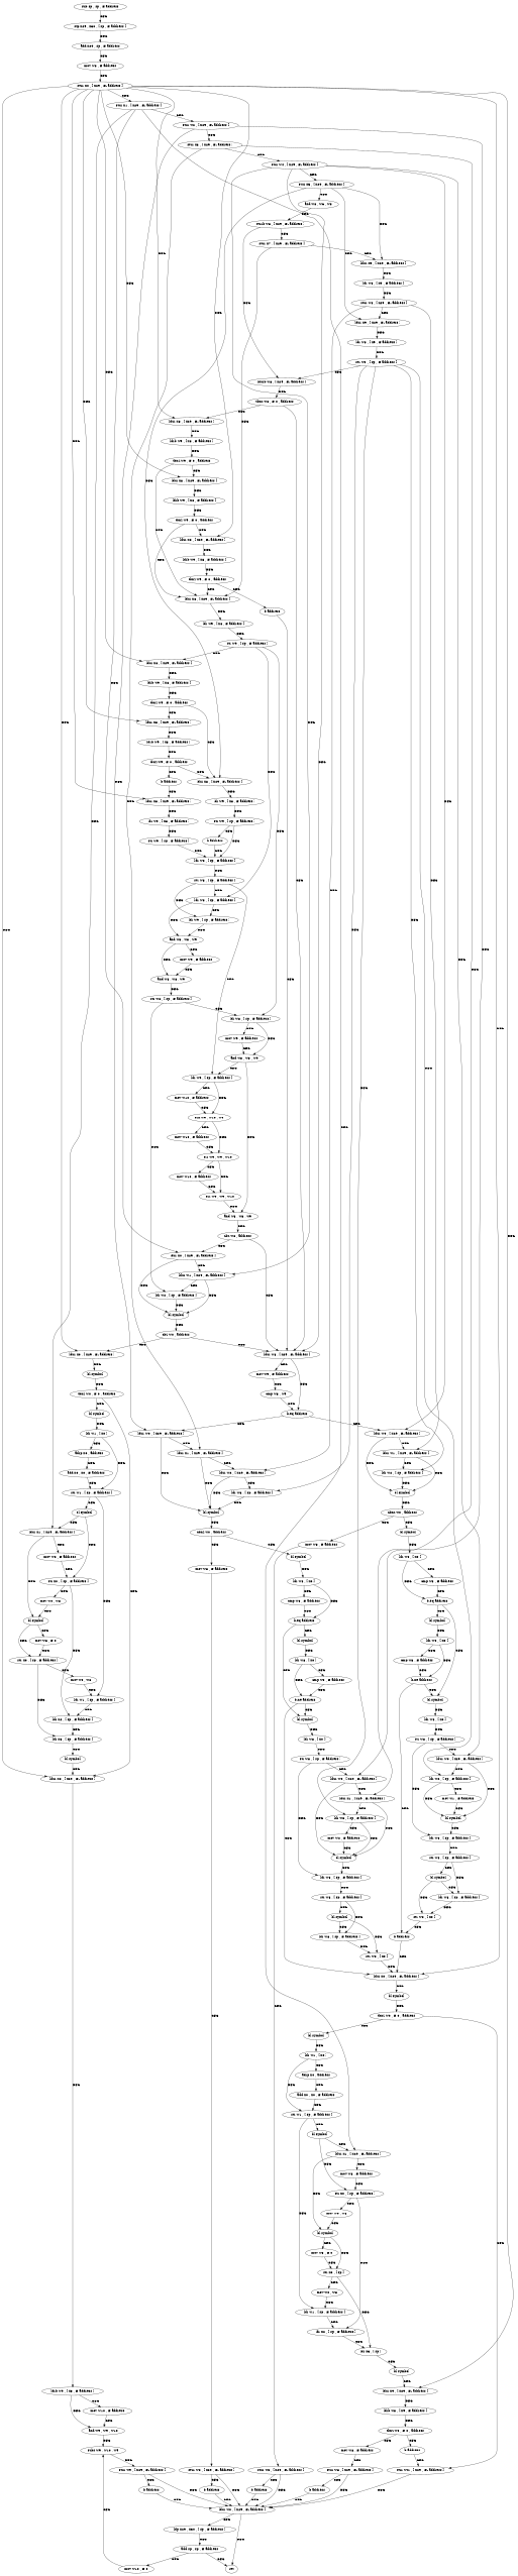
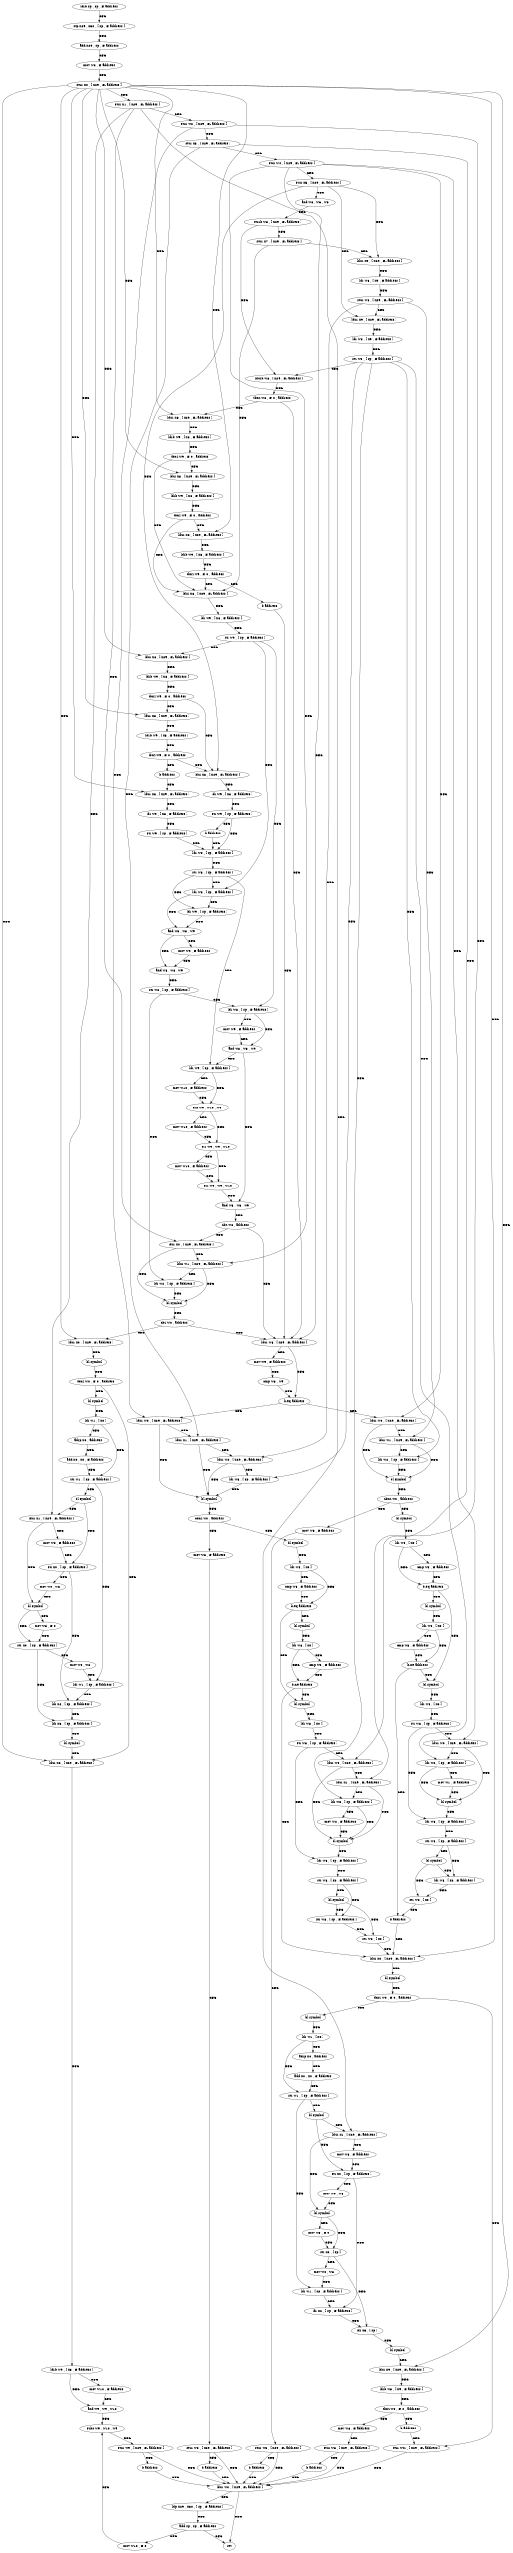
  digraph {
-   n1 [label="sub sp , sp , # address"]
+   n1 [label="ldrb sp , sp , # address"]
    n2 [label="stp x29 , x30 , [ sp , # address ]"]
    n3 [label="add x29 , sp , # address"]
    n4 [label="mov w8 , # address"]
    n5 [label="stur x0 , [ x29 , #- address ]"]
    n6 [label="stur x1 , [ x29 , #- address ]"]
    n7 [label="ldur x8 , [ x29 , #- address ]"]
    n8 [label="ldur x8 , [ x29 , #- address ]"]
    n9 [label="ldur x8 , [ x29 , #- address ]"]
    n10 [label="ldur x8 , [ x29 , #- address ]"]
    n11 [label="ldur x8 , [ x29 , #- address ]"]
    n12 [label="ldur x0 , [ x29 , #- address ]"]
    n13 [label="ldur x8 , [ x29 , #- address ]"]
    n14 [label="ldur x9 , [ x29 , #- address ]"]
    n15 [label="ldur x0 , [ x29 , #- address ]"]
    n16 [label="ldur x8 , [ x29 , #- address ]"]
    n17 [label="stur w2 , [ x29 , #- address ]"]
    n18 [label="ldur x0 , [ x29 , #- address ]"]
    n19 [label="ldur x1 , [ x29 , #- address ]"]
    n20 [label="ldur x1 , [ x29 , #- address ]"]
    n21 [label="ldrb w9 , [ x8 , # address ]"]
    n22 [label="ldrb w9 , [ x8 , # address ]"]
    n23 [label="ldrb w9 , [ x8 , # address ]"]
    n24 [label="ldrb w9 , [ x8 , # address ]"]
    n25 [label="ldrb w9 , [ x8 , # address ]"]
    n26 [label="bl symbol"]
    n27 [label="ldr w9 , [ x8 , # address ]"]
    n28 [label="ldrb w8 , [ x9 , # address ]"]
    n29 [label="bl symbol"]
    n30 [label="ldrb w9 , [ x8 , # address ]"]
    n31 [label="stur x3 , [ x29 , #- address ]"]
    n32 [label="ldur w0 , [ x29 , #- address ]"]
    n33 [label="ldur w0 , [ x29 , #- address ]"]
    n34 [label="ldur w1 , [ x29 , #- address ]"]
    n35 [label="bl symbol"]
    n36 [label="mov w8 , # address"]
    n37 [label="bl symbol"]
    n38 [label="mov w8 , # address"]
    n39 [label="bl symbol"]
    n40 [label="stur w4 , [ x29 , #- address ]"]
    n41 [label="ldur x1 , [ x29 , #- address ]"]
    n42 [label="ldur x1 , [ x29 , #- address ]"]
    n43 [label="bl symbol"]
    n44 [label="bl symbol"]
    n45 [label="stur x5 , [ x29 , #- address ]"]
    n46 [label="ldur w8 , [ x29 , #- address ]"]
    n47 [label="ldur w0 , [ x29 , #- address ]"]
    n48 [label="ldur w0 , [ x29 , #- address ]"]
    n49 [label="ldur w2 , [ x29 , #- address ]"]
    n50 [label="ldr w3 , [ sp , # address ]"]
    n51 [label="and w8 , w6 , w8"]
    n52 [label="ldur x9 , [ x29 , #- address ]"]
    n53 [label="ldur x9 , [ x29 , #- address ]"]
    n54 [label="ldur x8 , [ x29 , #- address ]"]
    n55 [label="mov w9 , # address"]
    n56 [label="b.eq address"]
    n57 [label="ldur w1 , [ x29 , #- address ]"]
    n58 [label="bl symbol"]
    n59 [label="ldr w2 , [ sp , # address ]"]
    n60 [label="bl symbol"]
    n61 [label="ldr w2 , [ sp , # address ]"]
    n62 [label="sturb w8 , [ x29 , #- address ]"]
    n63 [label="ldr w8 , [ x9 , # address ]"]
    n64 [label="ldr w8 , [ x9 , # address ]"]
    n65 [label="ldr w9 , [ x8 , # address ]"]
    n66 [label="stur x7 , [ x29 , #- address ]"]
    n67 [label="ldurb w8 , [ x29 , #- address ]"]
    n68 [label="ldur x8 , [ x29 , #- address ]"]
    n69 [label="tbnz w8 , # 0 , address"]
    n70 [label="ldr w9 , [ x8 , # address ]"]
    n71 [label="stur w8 , [ x29 , #- address ]"]
    n72 [label="ldr w3 , [ sp , # address ]"]
    n73 [label="ldr w2 , [ sp , # address ]"]
    n74 [label="str w8 , [ sp , # address ]"]
    n75 [label="mov w2 , # address"]
    n76 [label="mov w1 , # address"]
    n77 [label="cmp w8 , w9"]
    n78 [label="tbnz w9 , # 0 , address"]
    n79 [label="cbnz w0 , address"]
    n80 [label="cbnz w0 , address"]
    n81 [label="str w9 , [ sp , # address ]"]
    n82 [label="tbnz w9 , # 0 , address"]
    n83 [label="bl symbol"]
    n84 [label="mov w8 , # address"]
    n85 [label="ldr w8 , [ x0 ]"]
    n86 [label="stur w8 , [ x29 , #- address ]"]
    n87 [label="cmp w8 , # address"]
    n88 [label="b.eq address"]
    n89 [label="b address"]
    n90 [label="ldur w0 , [ x29 , #- address ]"]
    n91 [label="bl symbol"]
    n92 [label="mov w8 , # address"]
    n93 [label="ldr w8 , [ x0 ]"]
    n94 [label="stur w8 , [ x29 , #- address ]"]
    n95 [label="cmp w8 , # address"]
    n96 [label="b.eq address"]
    n97 [label="b address"]
    n98 [label="ldr w8 , [ sp , # address ]"]
    n99 [label="ldr w8 , [ sp , # address ]"]
    n100 [label="ldr w9 , [ sp , # address ]"]
    n101 [label="and w8 , w8 , w9"]
    n102 [label="mov w9 , # address"]
    n103 [label="and w8 , w8 , w9"]
    n104 [label="tbnz w9 , # 0 , address"]
    n105 [label="str w9 , [ sp , # address ]"]
    n106 [label="tbnz w9 , # 0 , address"]
    n107 [label="tbnz w9 , # 0 , address"]
    n108 [label="bl symbol"]
    n109 [label="bl symbol"]
    n110 [label="ldr w8 , [ x0 ]"]
    n111 [label="ldr w8 , [ x0 ]"]
    n112 [label="str w8 , [ sp , # address ]"]
    n113 [label="cmp w8 , # address"]
    n114 [label="b.ne address"]
    n115 [label="ldp x29 , x30 , [ sp , # address ]"]
    n116 [label=ret]
    n117 [label="add sp , sp , # address"]
    n118 [label="bl symbol"]
    n119 [label="bl symbol"]
    n120 [label="ldr w8 , [ x0 ]"]
    n121 [label="ldr w8 , [ x0 ]"]
    n122 [label="str w8 , [ sp , # address ]"]
    n123 [label="cmp w8 , # address"]
    n124 [label="b.ne address"]
    n125 [label="b address"]
    n126 [label="ldr w8 , [ sp , # address ]"]
    n127 [label="str w8 , [ sp , # address ]"]
    n128 [label="ldr w9 , [ sp , # address ]"]
    n129 [label="b address"]
    n130 [label="b address"]
    n131 [label="ldr w8 , [ sp , # address ]"]
    n132 [label="str w8 , [ sp , # address ]"]
    n133 [label="bl symbol"]
    n134 [label="ldr w8 , [ sp , # address ]"]
    n135 [label="str w8 , [ x0 ]"]
    n136 [label="tbnz w0 , # 0 , address"]
    n137 [label="mov w10 , # 0"]
    n138 [label="ldr w8 , [ sp , # address ]"]
    n139 [label="str w8 , [ sp , # address ]"]
    n140 [label="bl symbol"]
    n141 [label="ldr w8 , [ sp , # address ]"]
    n142 [label="str w8 , [ x0 ]"]
    n143 [label="b address"]
    n144 [label="mov w10 , # address"]
    n145 [label="orn w9 , w10 , w9"]
    n146 [label="mov w9 , # address"]
    n147 [label="and w8 , w8 , w9"]
    n148 [label="str w8 , [ sp , # address ]"]
    n149 [label="and w8 , w8 , w9"]
    n150 [label="cbz w8 , address"]
    n151 [label="mov w10 , # address"]
    n152 [label="orr w9 , w9 , w10"]
    n153 [label="mov w10 , # address"]
    n154 [label="orr w9 , w9 , w10"]
    n155 [label="cbz w0 , address"]
    n156 [label="str w9 , [ sp , # address ]"]
    n157 [label="stur wzr , [ x29 , #- address ]"]
    n158 [label="bl symbol"]
    n159 [label="ldr w1 , [ x0 ]"]
    n160 [label="adrp x0 , address"]
    n161 [label="str w1 , [ sp , # address ]"]
    n162 [label="add x0 , x0 , # address"]
    n163 [label="bl symbol"]
    n164 [label="ldr w1 , [ sp , # address ]"]
    n165 [label="str x0 , [ sp , # address ]"]
    n166 [label="ldr x2 , [ sp , # address ]"]
    n167 [label="mov w0 , w8"]
    n168 [label="mov w8 , # 0"]
    n169 [label="str x0 , [ sp ]"]
    n170 [label="ldr x3 , [ sp ]"]
    n171 [label="mov w0 , w8"]
    n172 [label="bl symbol"]
    n173 [label="tbnz w8 , # 0 , address"]
    n174 [label="mov w8 , # address"]
    n175 [label="b address"]
    n176 [label="stur w8 , [ x29 , #- address ]"]
    n177 [label="b address"]
    n178 [label="tbnz w0 , # 0 , address"]
    n179 [label="bl symbol"]
    n180 [label="ldr w1 , [ x0 ]"]
    n181 [label="mov w10 , # address"]
    n182 [label="and w9 , w9 , w10"]
    n183 [label="adrp x0 , address"]
    n184 [label="str w1 , [ sp , # address ]"]
    n185 [label="subs w9 , w10 , w9"]
    n186 [label="stur w9 , [ x29 , #- address ]"]
    n187 [label="b address"]
    n188 [label="add x0 , x0 , # address"]
    n189 [label="bl symbol"]
    n190 [label="ldr w1 , [ sp , # address ]"]
    n191 [label="str x0 , [ sp , # address ]"]
    n192 [label="ldr x2 , [ sp , # address ]"]
    n193 [label="mov w0 , w8"]
    n194 [label="mov w8 , # 0"]
    n195 [label="str x0 , [ sp , # address ]"]
    n196 [label="ldr x3 , [ sp , # address ]"]
    n197 [label="mov w0 , w8"]
    n198 [label="bl symbol"]
    n1 -> n2 [label=CFG]
    n2 -> n3 [label=DFG]
    n3 -> n4 [label=CFG]
    n4 -> n5 [label=CFG]
    n5 -> n6 [label=CFG]
    n5 -> n7 [label=DFG]
    n5 -> n8 [label=DFG]
    n5 -> n9 [label=DFG]
    n5 -> n10 [label=DFG]
    n5 -> n11 [label=DFG]
    n5 -> n12 [label=DFG]
    n5 -> n13 [label=DFG]
    n5 -> n14 [label=DFG]
    n5 -> n15 [label=DFG]
    n5 -> n16 [label=DFG]
    n6 -> n17 [label=CFG]
    n6 -> n18 [label=DFG]
    n6 -> n19 [label=DFG]
    n6 -> n20 [label=DFG]
    n7 -> n21 [label=DFG]
    n8 -> n22 [label=DFG]
    n9 -> n23 [label=DFG]
    n10 -> n24 [label=DFG]
    n11 -> n25 [label=DFG]
    n12 -> n26 [label=DFG]
    n13 -> n27 [label=DFG]
    n14 -> n28 [label=DFG]
    n15 -> n29 [label=DFG]
    n16 -> n30 [label=DFG]
    n17 -> n31 [label=CFG]
    n17 -> n32 [label=DFG]
    n17 -> n33 [label=DFG]
    n18 -> n34 [label=CFG]
    n18 -> n35 [label=DFG]
    n19 -> n36 [label=CFG]
    n19 -> n37 [label=DFG]
    n20 -> n38 [label=CFG]
    n20 -> n39 [label=DFG]
    n21 -> n78 [label=DFG]
    n22 -> n82 [label=DFG]
    n23 -> n104 [label=DFG]
    n24 -> n106 [label=DFG]
    n25 -> n107 [label=DFG]
    n26 -> n136 [label=DFG]
    n27 -> n156 [label=DFG]
    n28 -> n173 [label=DFG]
    n29 -> n178 [label=DFG]
    n30 -> n181 [label=CFG]
    n30 -> n182 [label=DFG]
    n31 -> n40 [label=CFG]
    n31 -> n41 [label=DFG]
    n31 -> n42 [label=DFG]
    n32 -> n41 [label=CFG]
    n32 -> n43 [label=DFG]
    n33 -> n42 [label=CFG]
    n33 -> n44 [label=DFG]
    n34 -> n35 [label=DFG]
    n34 -> n61 [label=CFG]
    n35 -> n155 [label=DFG]
    n36 -> n165 [label=CFG]
    n37 -> n168 [label=CFG]
    n37 -> n169 [label=DFG]
    n38 -> n191 [label=CFG]
    n39 -> n194 [label=CFG]
    n39 -> n195 [label=DFG]
    n40 -> n34 [label=DFG]
    n40 -> n45 [label=CFG]
    n40 -> n46 [label=DFG]
    n40 -> n47 [label=DFG]
    n40 -> n48 [label=DFG]
    n41 -> n43 [label=DFG]
    n41 -> n49 [label=CFG]
    n42 -> n44 [label=DFG]
    n42 -> n50 [label=CFG]
    n43 -> n79 [label=DFG]
    n44 -> n131 [label=CFG]
    n45 -> n51 [label=CFG]
    n45 -> n52 [label=DFG]
    n45 -> n53 [label=DFG]
    n45 -> n54 [label=DFG]
    n46 -> n55 [label=CFG]
    n46 -> n56 [label=DFG]
    n47 -> n57 [label=CFG]
    n47 -> n58 [label=DFG]
    n48 -> n59 [label=CFG]
    n48 -> n60 [label=DFG]
    n49 -> n43 [label=DFG]
    n49 -> n72 [label=CFG]
    n50 -> n44 [label=DFG]
    n50 -> n75 [label=CFG]
    n51 -> n62 [label=DFG]
    n52 -> n63 [label=DFG]
    n53 -> n64 [label=DFG]
    n54 -> n65 [label=DFG]
    n55 -> n77 [label=CFG]
    n56 -> n32 [label=CFG]
    n56 -> n47 [label=CFG]
    n57 -> n58 [label=DFG]
    n57 -> n73 [label=CFG]
    n58 -> n80 [label=DFG]
    n59 -> n60 [label=DFG]
    n59 -> n76 [label=CFG]
    n60 -> n138 [label=CFG]
    n61 -> n35 [label=DFG]
    n62 -> n66 [label=CFG]
    n62 -> n67 [label=DFG]
    n63 -> n71 [label=DFG]
    n64 -> n74 [label=DFG]
    n65 -> n105 [label=DFG]
    n66 -> n52 [label=CFG]
    n66 -> n68 [label=DFG]
    n67 -> n69 [label=DFG]
    n68 -> n70 [label=DFG]
    n69 -> n7 [label=CFG]
    n69 -> n46 [label=CFG]
    n70 -> n81 [label=DFG]
    n71 -> n49 [label=DFG]
    n71 -> n53 [label=CFG]
    n71 -> n57 [label=DFG]
    n72 -> n43 [label=DFG]
    n73 -> n58 [label=DFG]
    n74 -> n50 [label=DFG]
    n74 -> n59 [label=DFG]
    n74 -> n67 [label=CFG]
    n74 -> n72 [label=DFG]
    n74 -> n73 [label=DFG]
    n75 -> n44 [label=CFG]
    n76 -> n60 [label=CFG]
    n77 -> n56 [label=CFG]
    n78 -> n8 [label=CFG]
    n78 -> n68 [label=CFG]
    n79 -> n83 [label=CFG]
    n79 -> n84 [label=CFG]
    n80 -> n91 [label=CFG]
    n80 -> n92 [label=CFG]
    n81 -> n9 [label=CFG]
    n81 -> n98 [label=DFG]
    n81 -> n99 [label=DFG]
    n82 -> n11 [label=CFG]
    n82 -> n68 [label=CFG]
    n83 -> n85 [label=DFG]
    n84 -> n86 [label=CFG]
    n85 -> n87 [label=CFG]
    n85 -> n88 [label=DFG]
    n86 -> n89 [label=CFG]
    n86 -> n90 [label=DFG]
    n87 -> n88 [label=CFG]
    n88 -> n108 [label=CFG]
    n88 -> n109 [label=CFG]
    n89 -> n90 [label=CFG]
    n90 -> n115 [label=CFG]
    n90 -> n116 [label=DFG]
    n91 -> n93 [label=DFG]
    n92 -> n94 [label=CFG]
    n93 -> n95 [label=CFG]
    n93 -> n96 [label=DFG]
    n94 -> n90 [label=DFG]
    n94 -> n97 [label=CFG]
    n95 -> n96 [label=CFG]
    n96 -> n118 [label=CFG]
    n96 -> n119 [label=CFG]
    n97 -> n90 [label=CFG]
    n98 -> n100 [label=CFG]
    n98 -> n101 [label=DFG]
    n99 -> n102 [label=CFG]
    n99 -> n103 [label=DFG]
    n100 -> n101 [label=DFG]
    n101 -> n146 [label=CFG]
    n101 -> n147 [label=DFG]
    n102 -> n103 [label=CFG]
    n103 -> n128 [label=CFG]
    n103 -> n149 [label=DFG]
    n104 -> n10 [label=CFG]
    n104 -> n54 [label=CFG]
    n105 -> n125 [label=CFG]
    n105 -> n126 [label=DFG]
    n106 -> n54 [label=CFG]
    n106 -> n129 [label=CFG]
    n107 -> n68 [label=CFG]
    n107 -> n130 [label=CFG]
    n108 -> n110 [label=DFG]
    n109 -> n111 [label=DFG]
    n110 -> n112 [label=DFG]
    n111 -> n113 [label=CFG]
    n111 -> n114 [label=DFG]
    n112 -> n33 [label=CFG]
    n112 -> n131 [label=DFG]
    n113 -> n114 [label=CFG]
    n114 -> n12 [label=CFG]
    n114 -> n108 [label=CFG]
    n115 -> n117 [label=CFG]
    n117 -> n116 [label=CFG]
    n117 -> n137 [label=CFG]
    n118 -> n120 [label=DFG]
    n119 -> n121 [label=DFG]
    n120 -> n122 [label=DFG]
    n121 -> n123 [label=CFG]
    n121 -> n124 [label=DFG]
    n122 -> n48 [label=CFG]
    n122 -> n138 [label=DFG]
    n123 -> n124 [label=CFG]
    n124 -> n118 [label=CFG]
    n124 -> n143 [label=CFG]
    n125 -> n126 [label=CFG]
    n126 -> n127 [label=DFG]
    n127 -> n98 [label=CFG]
    n127 -> n100 [label=DFG]
    n127 -> n128 [label=DFG]
    n128 -> n144 [label=CFG]
    n128 -> n145 [label=DFG]
    n129 -> n13 [label=CFG]
    n130 -> n46 [label=CFG]
    n131 -> n132 [label=DFG]
    n132 -> n133 [label=CFG]
    n132 -> n134 [label=DFG]
    n133 -> n134 [label=CFG]
    n133 -> n135 [label=DFG]
    n134 -> n135 [label=DFG]
    n135 -> n12 [label=CFG]
    n136 -> n157 [label=CFG]
    n136 -> n158 [label=CFG]
    n137 -> n185 [label=CFG]
    n138 -> n139 [label=DFG]
    n139 -> n140 [label=CFG]
    n139 -> n141 [label=DFG]
    n140 -> n141 [label=CFG]
    n140 -> n142 [label=DFG]
    n141 -> n142 [label=DFG]
    n142 -> n143 [label=CFG]
    n143 -> n12 [label=CFG]
    n144 -> n145 [label=CFG]
    n145 -> n151 [label=CFG]
    n145 -> n152 [label=DFG]
    n146 -> n147 [label=CFG]
    n147 -> n148 [label=DFG]
    n148 -> n61 [label=DFG]
    n148 -> n99 [label=CFG]
    n149 -> n150 [label=DFG]
    n150 -> n18 [label=CFG]
    n150 -> n46 [label=CFG]
    n151 -> n152 [label=CFG]
    n152 -> n153 [label=CFG]
    n152 -> n154 [label=DFG]
    n153 -> n154 [label=CFG]
    n154 -> n149 [label=DFG]
    n155 -> n15 [label=CFG]
    n155 -> n46 [label=CFG]
    n156 -> n126 [label=DFG]
    n157 -> n90 [label=DFG]
    n158 -> n159 [label=DFG]
    n159 -> n160 [label=CFG]
    n159 -> n161 [label=DFG]
    n160 -> n162 [label=CFG]
    n161 -> n163 [label=CFG]
    n161 -> n164 [label=DFG]
    n162 -> n161 [label=CFG]
    n163 -> n19 [label=CFG]
    n163 -> n165 [label=DFG]
    n164 -> n166 [label=CFG]
    n165 -> n166 [label=DFG]
    n165 -> n167 [label=CFG]
    n166 -> n170 [label=CFG]
    n167 -> n37 [label=CFG]
    n168 -> n169 [label=CFG]
    n169 -> n170 [label=DFG]
    n169 -> n171 [label=CFG]
    n170 -> n172 [label=CFG]
    n171 -> n164 [label=CFG]
    n172 -> n14 [label=CFG]
    n173 -> n174 [label=CFG]
    n173 -> n175 [label=CFG]
    n174 -> n176 [label=CFG]
    n175 -> n157 [label=CFG]
    n176 -> n90 [label=DFG]
    n176 -> n177 [label=CFG]
    n177 -> n90 [label=CFG]
    n178 -> n16 [label=CFG]
    n178 -> n179 [label=CFG]
    n179 -> n180 [label=DFG]
    n180 -> n183 [label=CFG]
    n180 -> n184 [label=DFG]
    n181 -> n182 [label=CFG]
    n182 -> n185 [label=DFG]
    n183 -> n188 [label=CFG]
    n184 -> n189 [label=CFG]
    n184 -> n190 [label=DFG]
    n185 -> n186 [label=DFG]
    n186 -> n90 [label=DFG]
    n186 -> n187 [label=CFG]
    n187 -> n90 [label=CFG]
    n188 -> n184 [label=CFG]
    n189 -> n20 [label=CFG]
    n189 -> n191 [label=DFG]
    n190 -> n192 [label=CFG]
    n191 -> n192 [label=DFG]
    n191 -> n193 [label=CFG]
    n192 -> n196 [label=CFG]
    n193 -> n39 [label=CFG]
    n194 -> n195 [label=CFG]
    n195 -> n196 [label=DFG]
    n195 -> n197 [label=CFG]
    n196 -> n198 [label=CFG]
    n197 -> n190 [label=CFG]
    n198 -> n16 [label=CFG]
  }
